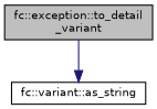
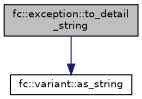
  digraph {
    rankdir=TB
    node [color=black fontname=Helvetica fontsize=10 shape=record style=filled]
-   n1 [fillcolor=grey75 fontcolor=black height=0.2 label="fc::exception::to_detail\l_variant" width=0.4]
+   n1 [fillcolor=grey75 fontcolor=black height=0.2 label="fc::exception::to_detail\l_string" width=0.4]
    n2 [fillcolor=white height=0.2 label="fc::variant::as_string" width=0.4]
    n1 -> n2 [color=midnightblue fontname=Helvetica fontsize=10 labelfontname=Helvetica labelfontsize=10 style=solid]
  }
